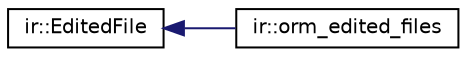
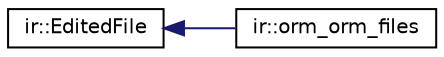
  digraph {
    rankdir=LR
    node [color=black fillcolor=white fontname=Helvetica fontsize=10 shape=record style=filled]
    n1 [height=0.2 label="ir::EditedFile" width=0.4]
-   n2 [height=0.2 label="ir::orm_edited_files" width=0.4]
+   n2 [height=0.2 label="ir::orm_orm_files" width=0.4]
    n1 -> n2 [color=midnightblue dir=back fontname=Helvetica fontsize=10 labelfontname=Helvetica labelfontsize=10 style=solid]
  }
